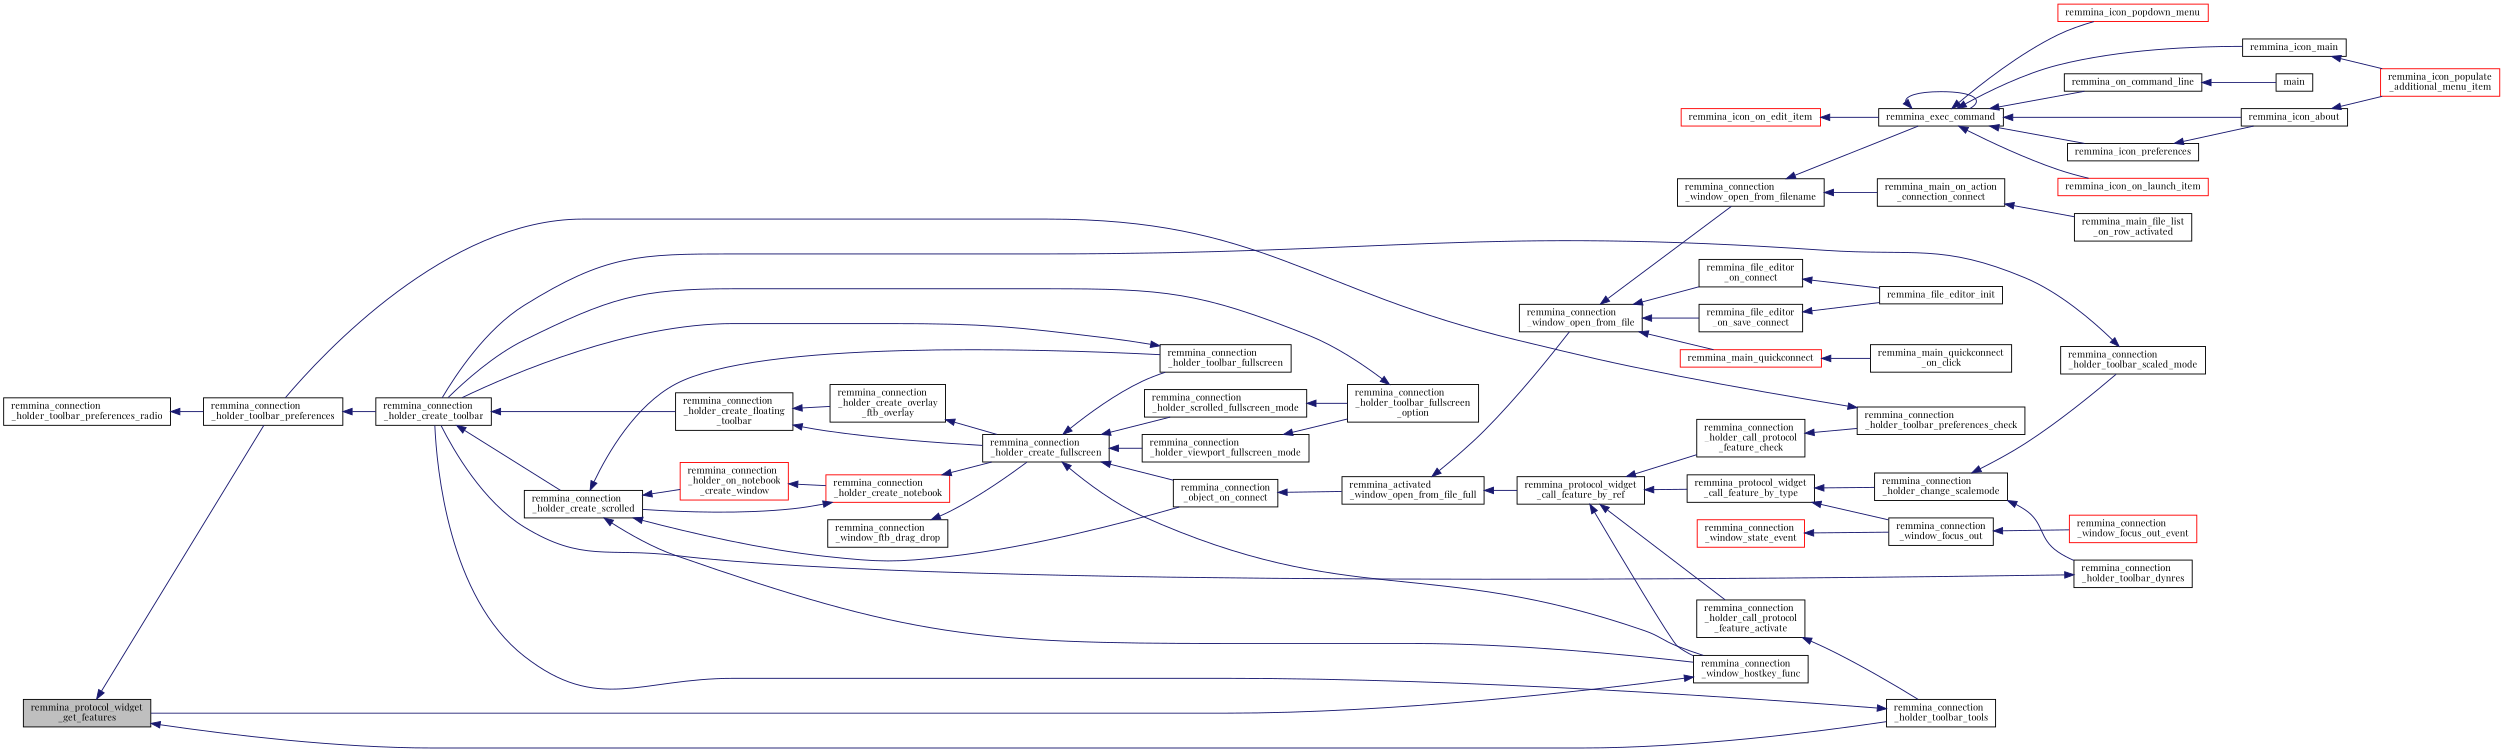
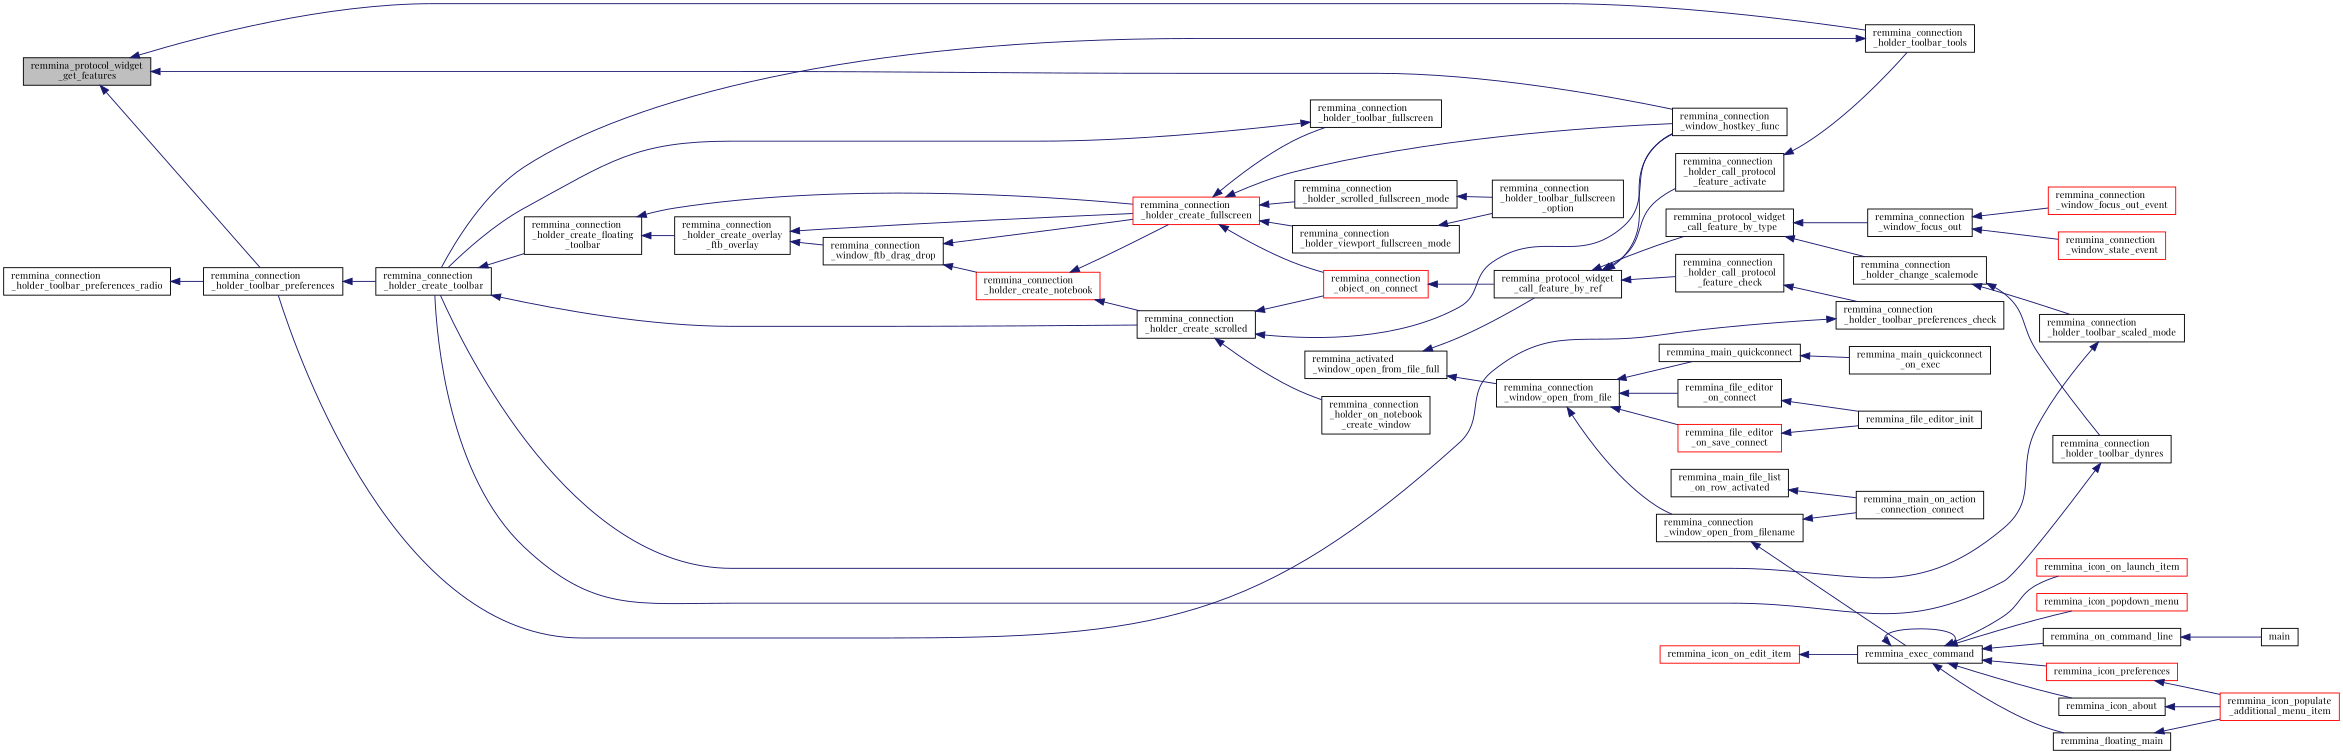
  digraph {
    fontname="Playfair Display"
    rankdir=LR
    node [color=black fillcolor=white fontname="Playfair Display" fontsize=10 shape=record style=filled]
    edge [color=midnightblue dir=back fontname="Playfair Display" fontsize=10 labelfontname=Helvetica labelfontsize=10 style=solid]
    n1 [fillcolor=grey75 fontcolor=black height=0.2 label="remmina_protocol_widget\l_get_features" width=0.4]
    n2 [height=0.2 label="remmina_connection\l_holder_toolbar_preferences" width=0.4]
    n3 [height=0.2 label="remmina_connection\l_window_hostkey_func" width=0.4]
    n4 [height=0.2 label="remmina_connection\l_holder_toolbar_tools" width=0.4]
    n5 [height=0.2 label="remmina_connection\l_holder_create_toolbar" width=0.4]
    n6 [height=0.2 label="remmina_connection\l_holder_create_floating\l_toolbar" width=0.4]
    n7 [height=0.2 label="remmina_connection\l_holder_create_scrolled" width=0.4]
    n8 [height=0.2 label="remmina_connection\l_holder_create_overlay\l_ftb_overlay" width=0.4]
-   n9 [height=0.2 label="remmina_connection\l_holder_create_fullscreen" width=0.4]
+   n9 [color=red height=0.2 label="remmina_connection\l_holder_create_fullscreen" width=0.4]
    n10 [height=0.2 label="remmina_connection\l_holder_toolbar_fullscreen" width=0.4]
-   n11 [height=0.2 label="remmina_connection\l_object_on_connect" width=0.4]
-   n12 [color=red height=0.2 label="remmina_connection\l_holder_on_notebook\l_create_window" width=0.4]
+   n11 [color=red height=0.2 label="remmina_connection\l_object_on_connect" width=0.4]
+   n12 [height=0.2 label="remmina_connection\l_holder_on_notebook\l_create_window" width=0.4]
    n13 [height=0.2 label="remmina_connection\l_window_ftb_drag_drop" width=0.4]
    n14 [height=0.2 label="remmina_connection\l_holder_viewport_fullscreen_mode" width=0.4]
    n15 [height=0.2 label="remmina_connection\l_holder_scrolled_fullscreen_mode" width=0.4]
    n16 [height=0.2 label="remmina_connection\l_holder_toolbar_fullscreen\l_option" width=0.4]
    n17 [height=0.2 label="remmina_activated\l_window_open_from_file_full" width=0.4]
    n18 [height=0.2 label="remmina_connection\l_window_open_from_file" width=0.4]
    n19 [height=0.2 label="remmina_protocol_widget\l_call_feature_by_ref" width=0.4]
    n20 [height=0.2 label="remmina_connection\l_window_open_from_filename" width=0.4]
    n21 [height=0.2 label="remmina_file_editor\l_on_connect" width=0.4]
-   n22 [height=0.2 label="remmina_file_editor\l_on_save_connect" width=0.4]
-   n23 [color=red height=0.2 label=remmina_main_quickconnect width=0.4]
+   n22 [color=red height=0.2 label="remmina_file_editor\l_on_save_connect" width=0.4]
+   n23 [height=0.2 label=remmina_main_quickconnect width=0.4]
    n24 [height=0.2 label="remmina_connection\l_holder_call_protocol\l_feature_check" width=0.4]
    n25 [height=0.2 label="remmina_connection\l_holder_call_protocol\l_feature_activate" width=0.4]
    n26 [height=0.2 label="remmina_protocol_widget\l_call_feature_by_type" width=0.4]
    n27 [height=0.2 label=remmina_exec_command width=0.4]
    n28 [height=0.2 label="remmina_main_on_action\l_connection_connect" width=0.4]
    n29 [height=0.2 label=remmina_file_editor_init width=0.4]
-   n30 [height=0.2 label="remmina_main_quickconnect\l_on_click" width=0.4]
+   n30 [height=0.2 label="remmina_main_quickconnect\l_on_exec" width=0.4]
    n31 [height=0.2 label=remmina_on_command_line width=0.4]
-   n32 [height=0.2 label=remmina_icon_main width=0.4]
-   n33 [height=0.2 label=remmina_icon_preferences width=0.4]
+   n32 [height=0.2 label=remmina_floating_main width=0.4]
+   n33 [color=red height=0.2 label=remmina_icon_preferences width=0.4]
    n34 [height=0.2 label=remmina_icon_about width=0.4]
    n35 [color=red height=0.2 label=remmina_icon_on_launch_item width=0.4]
    n36 [color=red height=0.2 label=remmina_icon_popdown_menu width=0.4]
    n37 [height=0.2 label="remmina_main_file_list\l_on_row_activated" width=0.4]
    n38 [height=0.2 label=main width=0.4]
    n39 [color=red height=0.2 label="remmina_icon_populate\l_additional_menu_item" width=0.4]
    n40 [color=red height=0.2 label=remmina_icon_on_edit_item width=0.4]
    n41 [height=0.2 label="remmina_connection\l_holder_toolbar_preferences_check" width=0.4]
    n42 [height=0.2 label="remmina_connection\l_holder_change_scalemode" width=0.4]
    n43 [height=0.2 label="remmina_connection\l_window_focus_out" width=0.4]
    n44 [height=0.2 label="remmina_connection\l_holder_toolbar_preferences_radio" width=0.4]
    n45 [height=0.2 label="remmina_connection\l_holder_toolbar_dynres" width=0.4]
    n46 [height=0.2 label="remmina_connection\l_holder_toolbar_scaled_mode" width=0.4]
    n47 [color=red height=0.2 label="remmina_connection\l_window_focus_out_event" width=0.4]
    n48 [color=red height=0.2 label="remmina_connection\l_window_state_event" width=0.4]
    n49 [color=red height=0.2 label="remmina_connection\l_holder_create_notebook" width=0.4]
    n1 -> n2
-   n3 -> n1
+   n1 -> n3
    n1 -> n4
    n2 -> n5
    n4 -> n5
    n5 -> n6
    n5 -> n7
    n6 -> n8
    n6 -> n9
    n7 -> n3
-   n7 -> n10
    n7 -> n11
    n7 -> n12
    n8 -> n9
+   n8 -> n13
    n9 -> n3
    n9 -> n10
    n9 -> n11
    n9 -> n14
    n9 -> n15
    n10 -> n5
-   n11 -> n17
-   n12 -> n49
+   n11 -> n19
+   n13 -> n49
    n13 -> n9
    n14 -> n16
    n15 -> n16
-   n16 -> n5
    n17 -> n18
    n17 -> n19
    n18 -> n20
    n18 -> n21
    n18 -> n22
    n18 -> n23
    n19 -> n3
    n19 -> n24
    n19 -> n25
    n19 -> n26
    n20 -> n27
    n20 -> n28
    n21 -> n29
    n22 -> n29
    n23 -> n30
    n24 -> n41
    n25 -> n4
    n26 -> n42
    n26 -> n43
    n27 -> n27
    n27 -> n31
    n27 -> n32
    n27 -> n33
    n27 -> n34
    n27 -> n35
    n27 -> n36
-   n28 -> n37
+   n37 -> n28
    n31 -> n38
    n32 -> n39
-   n33 -> n34
+   n33 -> n39
    n34 -> n39
    n40 -> n27
    n41 -> n2
    n42 -> n45
    n42 -> n46
    n43 -> n47
-   n48 -> n43
+   n43 -> n48
    n44 -> n2
    n45 -> n5
    n46 -> n5
    n49 -> n7
    n49 -> n9
  }
